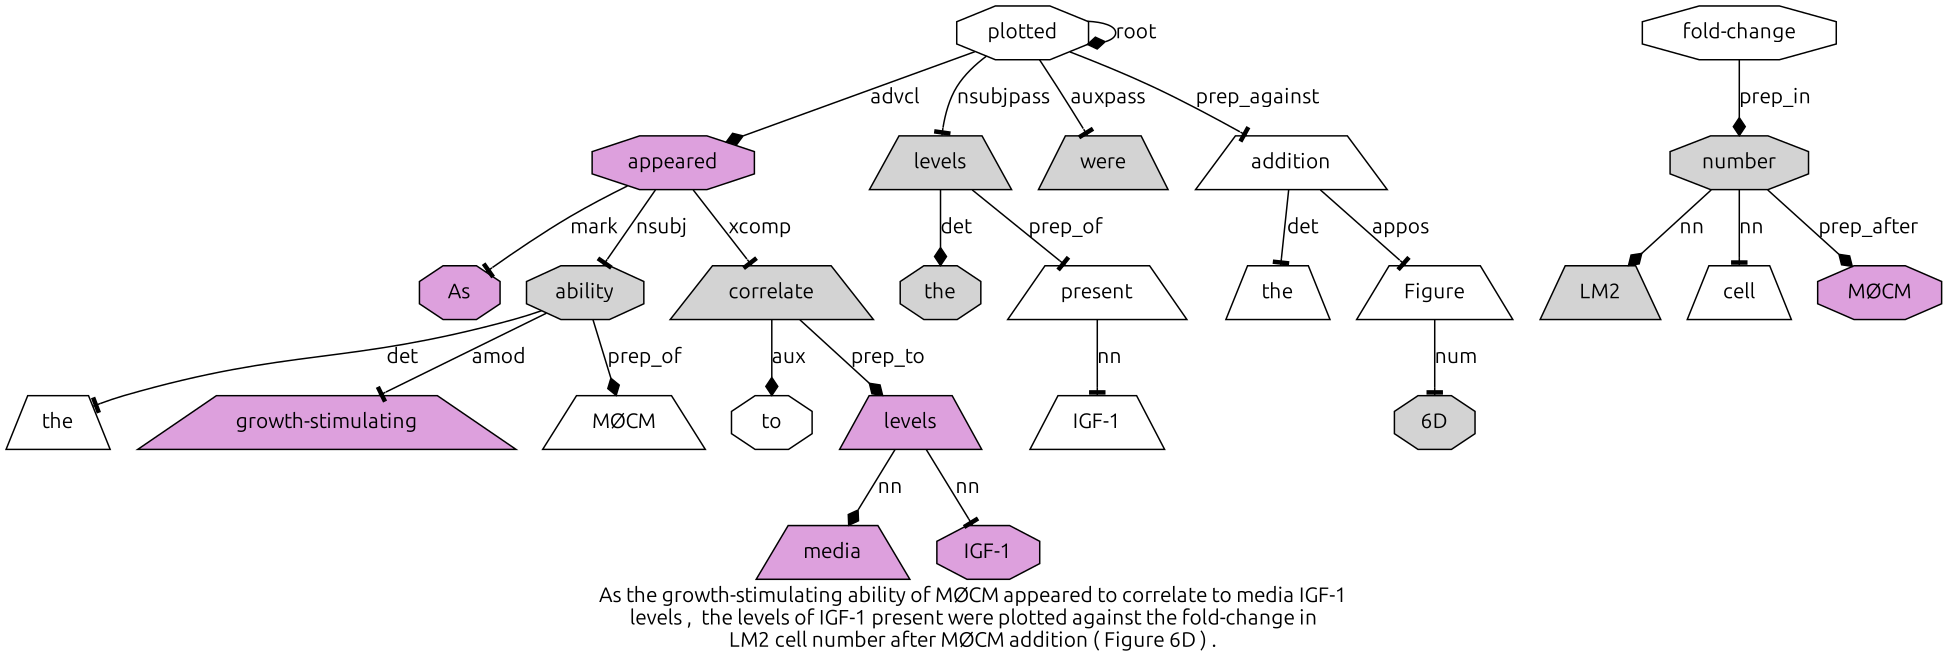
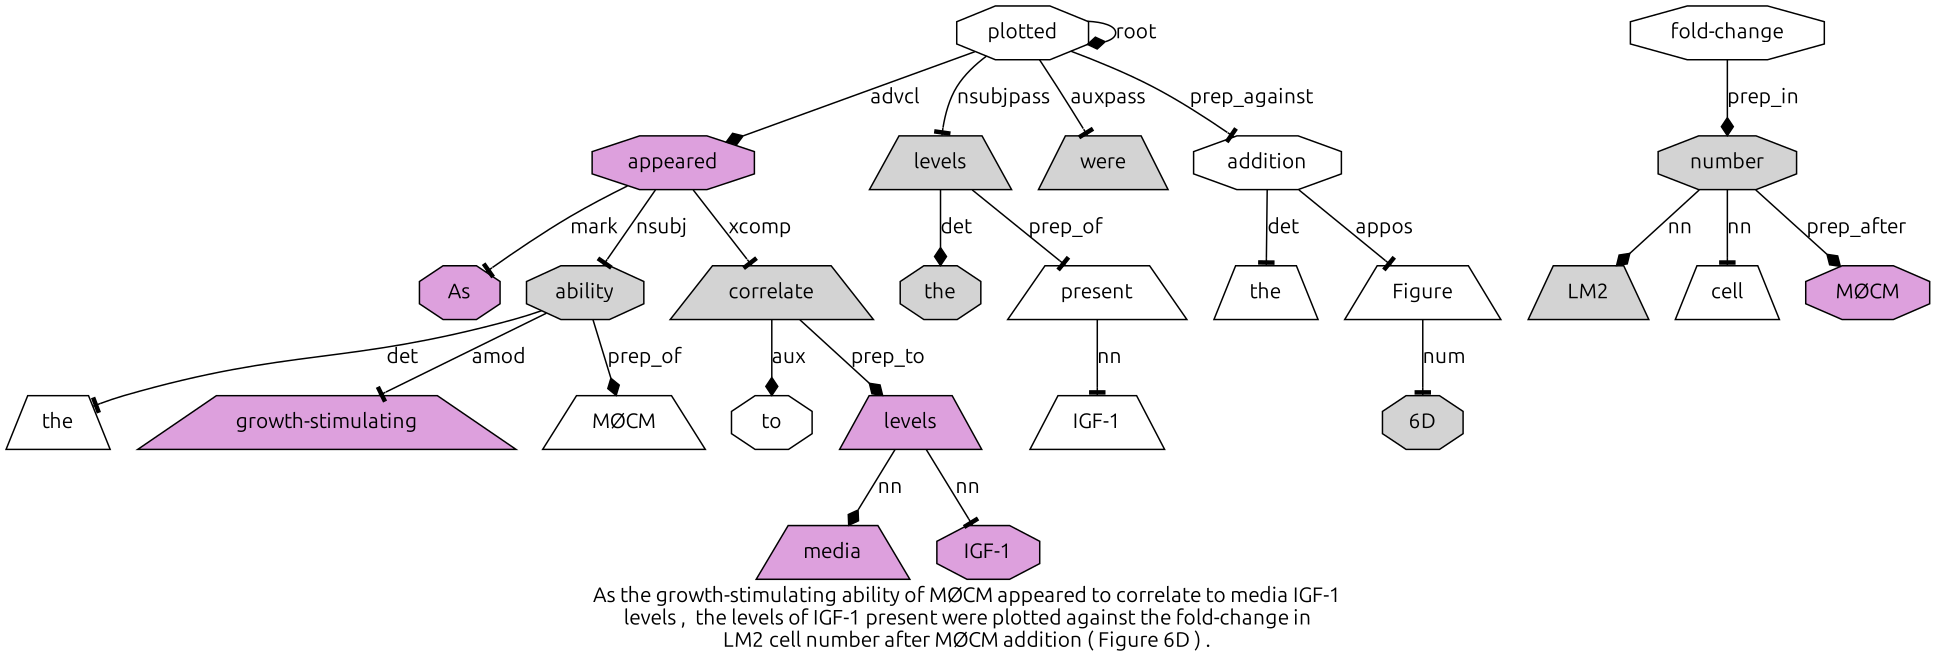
  digraph {
    fontname=Ubuntu
    label="As the growth-stimulating ability of MØCM appeared to correlate to media IGF-1\nlevels ,  the levels of IGF-1 present were plotted against the fold-change in\nLM2 cell number after MØCM addition ( Figure 6D ) ."
    node [fillcolor=white fontname=Ubuntu shape=trapezium style=filled]
    edge [arrowhead=tee fontname=Ubuntu]
    n1 [fillcolor=plum label=appeared shape=octagon]
    n2 [fillcolor=plum label=As shape=octagon]
    n3 [fillcolor=lightgrey label=ability shape=octagon]
    n4 [fillcolor=lightgrey label=correlate]
    n5 [label=the]
    n6 [fillcolor=plum label="growth-stimulating"]
    n7 [label="MØCM"]
    n8 [label=to shape=octagon]
    n9 [fillcolor=plum label=levels]
    n10 [label=plotted shape=octagon]
    n11 [fillcolor=lightgrey label=levels]
    n12 [fillcolor=lightgrey label=were]
-   n13 [label=addition]
+   n13 [label=addition shape=octagon]
    n14 [fillcolor=lightgrey label=the shape=octagon]
    n15 [label=present]
    n16 [label=the]
    n17 [label=Figure]
    n18 [fillcolor=plum label=media]
    n19 [fillcolor=plum label="IGF-1" shape=octagon]
    n20 [label="IGF-1"]
    n21 [label="fold-change" shape=octagon]
    n22 [fillcolor=lightgrey label=number shape=octagon]
    n23 [fillcolor=lightgrey label="6D" shape=octagon]
    n24 [fillcolor=lightgrey label=LM2]
    n25 [label=cell]
    n26 [fillcolor=plum label="MØCM" shape=octagon]
    n1 -> n2 [label=mark]
    n1 -> n3 [label=nsubj]
    n1 -> n4 [label=xcomp]
    n3 -> n5 [label=det]
    n3 -> n6 [label=amod]
    n3 -> n7 [arrowhead=diamond label=prep_of]
    n4 -> n8 [arrowhead=diamond label=aux]
    n4 -> n9 [arrowhead=diamond label=prep_to]
    n9 -> n18 [arrowhead=diamond label=nn]
    n9 -> n19 [label=nn]
    n10 -> n1 [arrowhead=diamond label=advcl]
    n10 -> n10 [arrowhead=diamond label=root]
    n10 -> n11 [label=nsubjpass]
    n10 -> n12 [label=auxpass]
    n10 -> n13 [label=prep_against]
    n11 -> n14 [arrowhead=diamond label=det]
    n11 -> n15 [label=prep_of]
    n13 -> n16 [label=det]
    n13 -> n17 [label=appos]
    n15 -> n20 [label=nn]
    n17 -> n23 [label=num]
    n21 -> n22 [arrowhead=diamond label=prep_in]
    n22 -> n24 [arrowhead=diamond label=nn]
    n22 -> n25 [label=nn]
    n22 -> n26 [arrowhead=diamond label=prep_after]
  }
